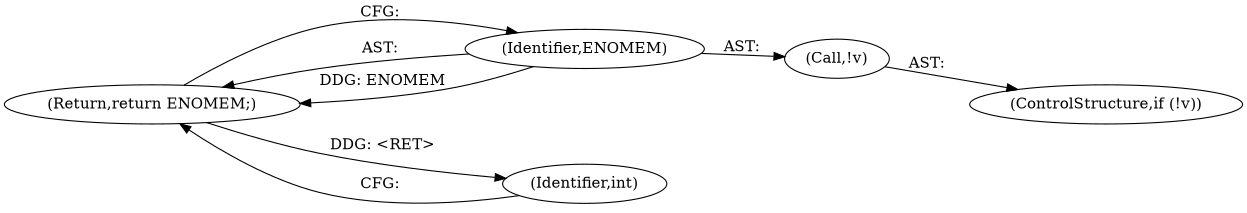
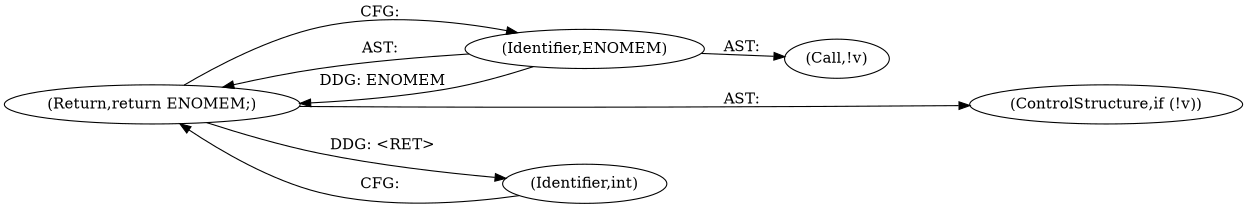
  digraph {
    rankdir=LR
    n1 [label="(Return,return ENOMEM;)"]
    n2 [label="(Identifier,ENOMEM)"]
    n3 [label="(ControlStructure,if (!v))"]
    n4 [label="(Identifier,int)"]
    n5 [label="(Call,!v)"]
    n1 -> n2 [label="CFG: "]
-   n5 -> n3 [label="AST: "]
+   n1 -> n3 [label="AST: "]
    n1 -> n4 [label="DDG: <RET>"]
    n2 -> n1 [label="AST: "]
    n2 -> n1 [label="DDG: ENOMEM"]
    n2 -> n5 [label="AST: "]
    n4 -> n1 [label="CFG: "]
  }
